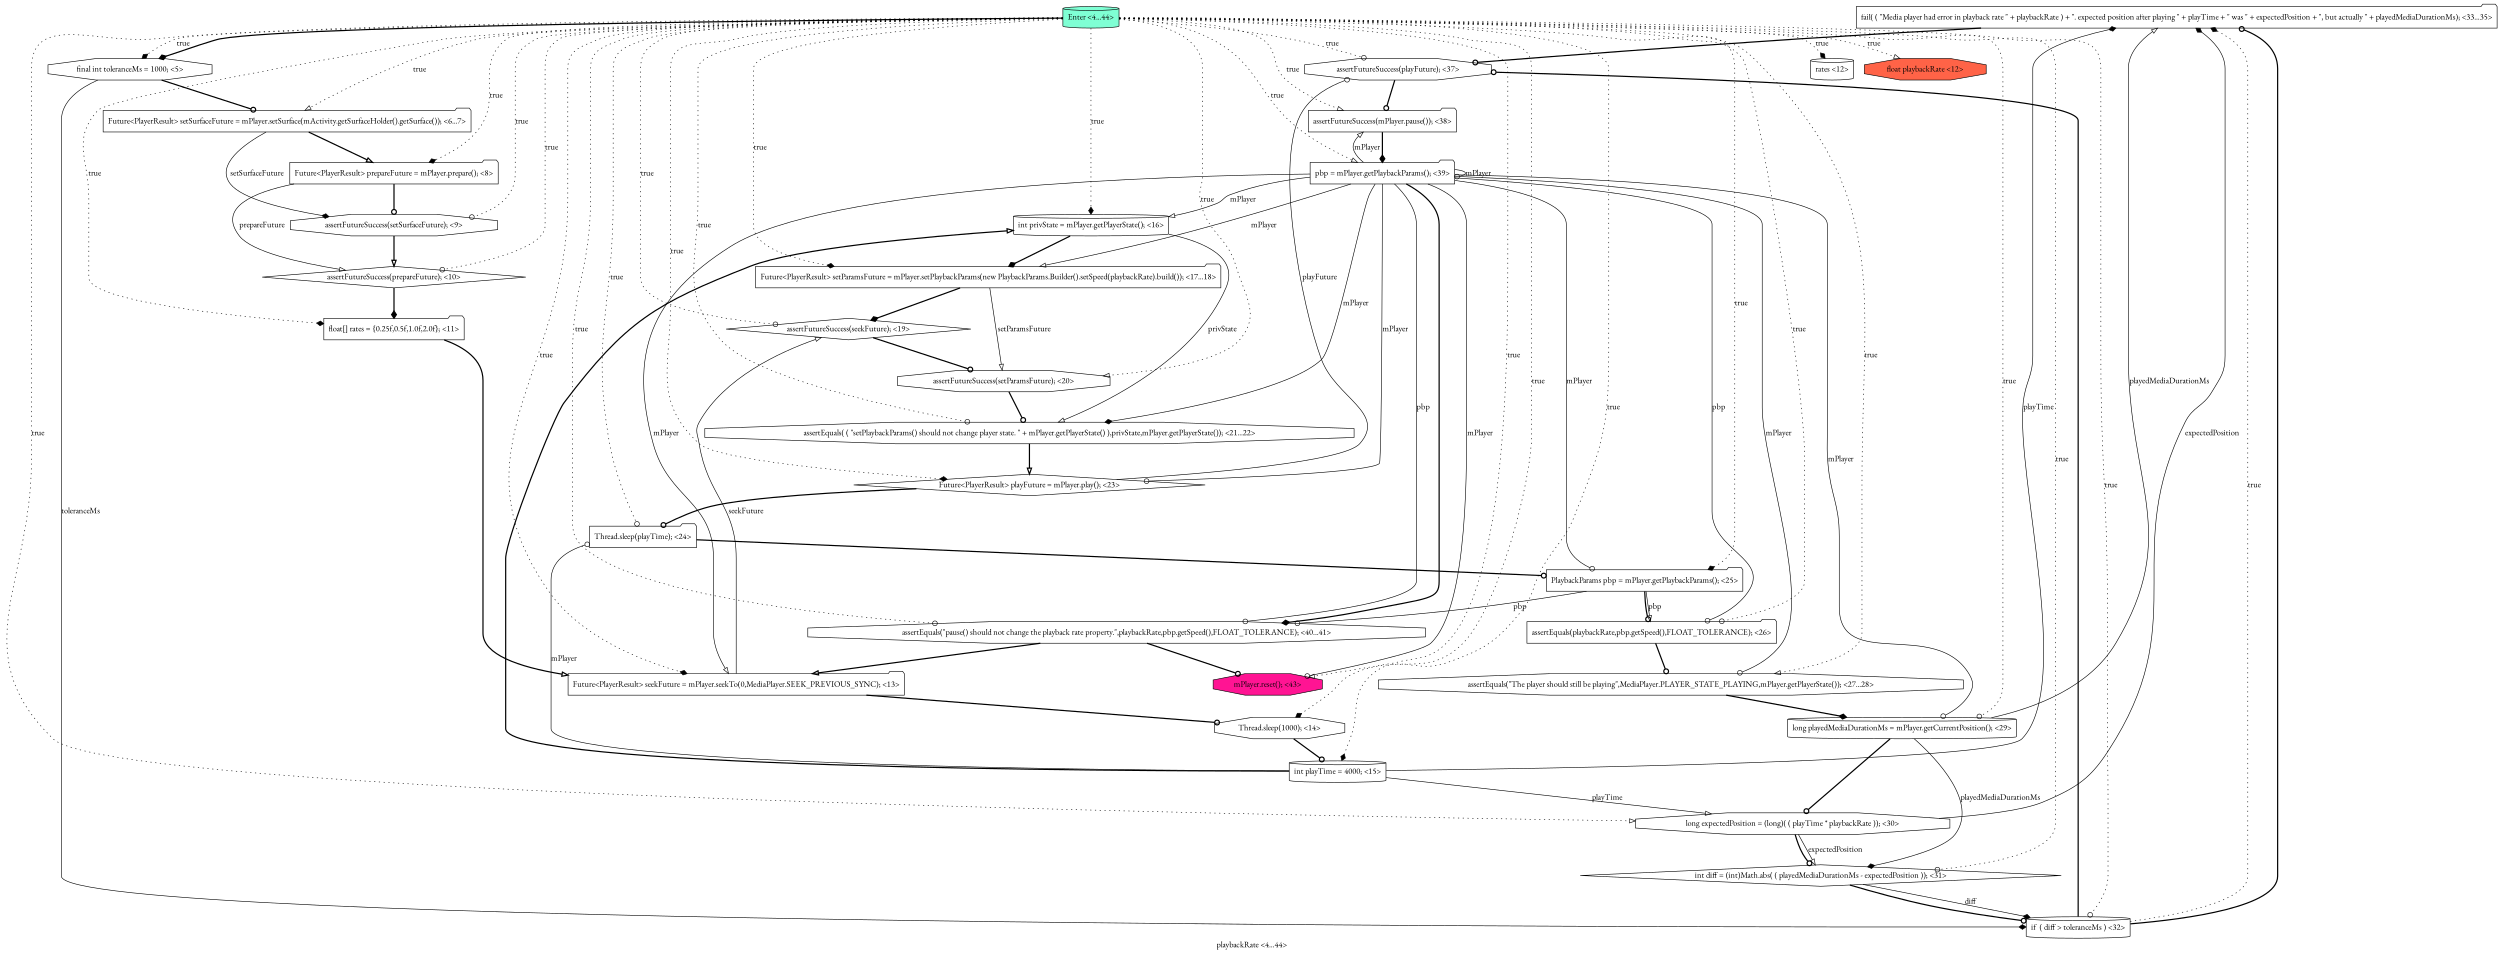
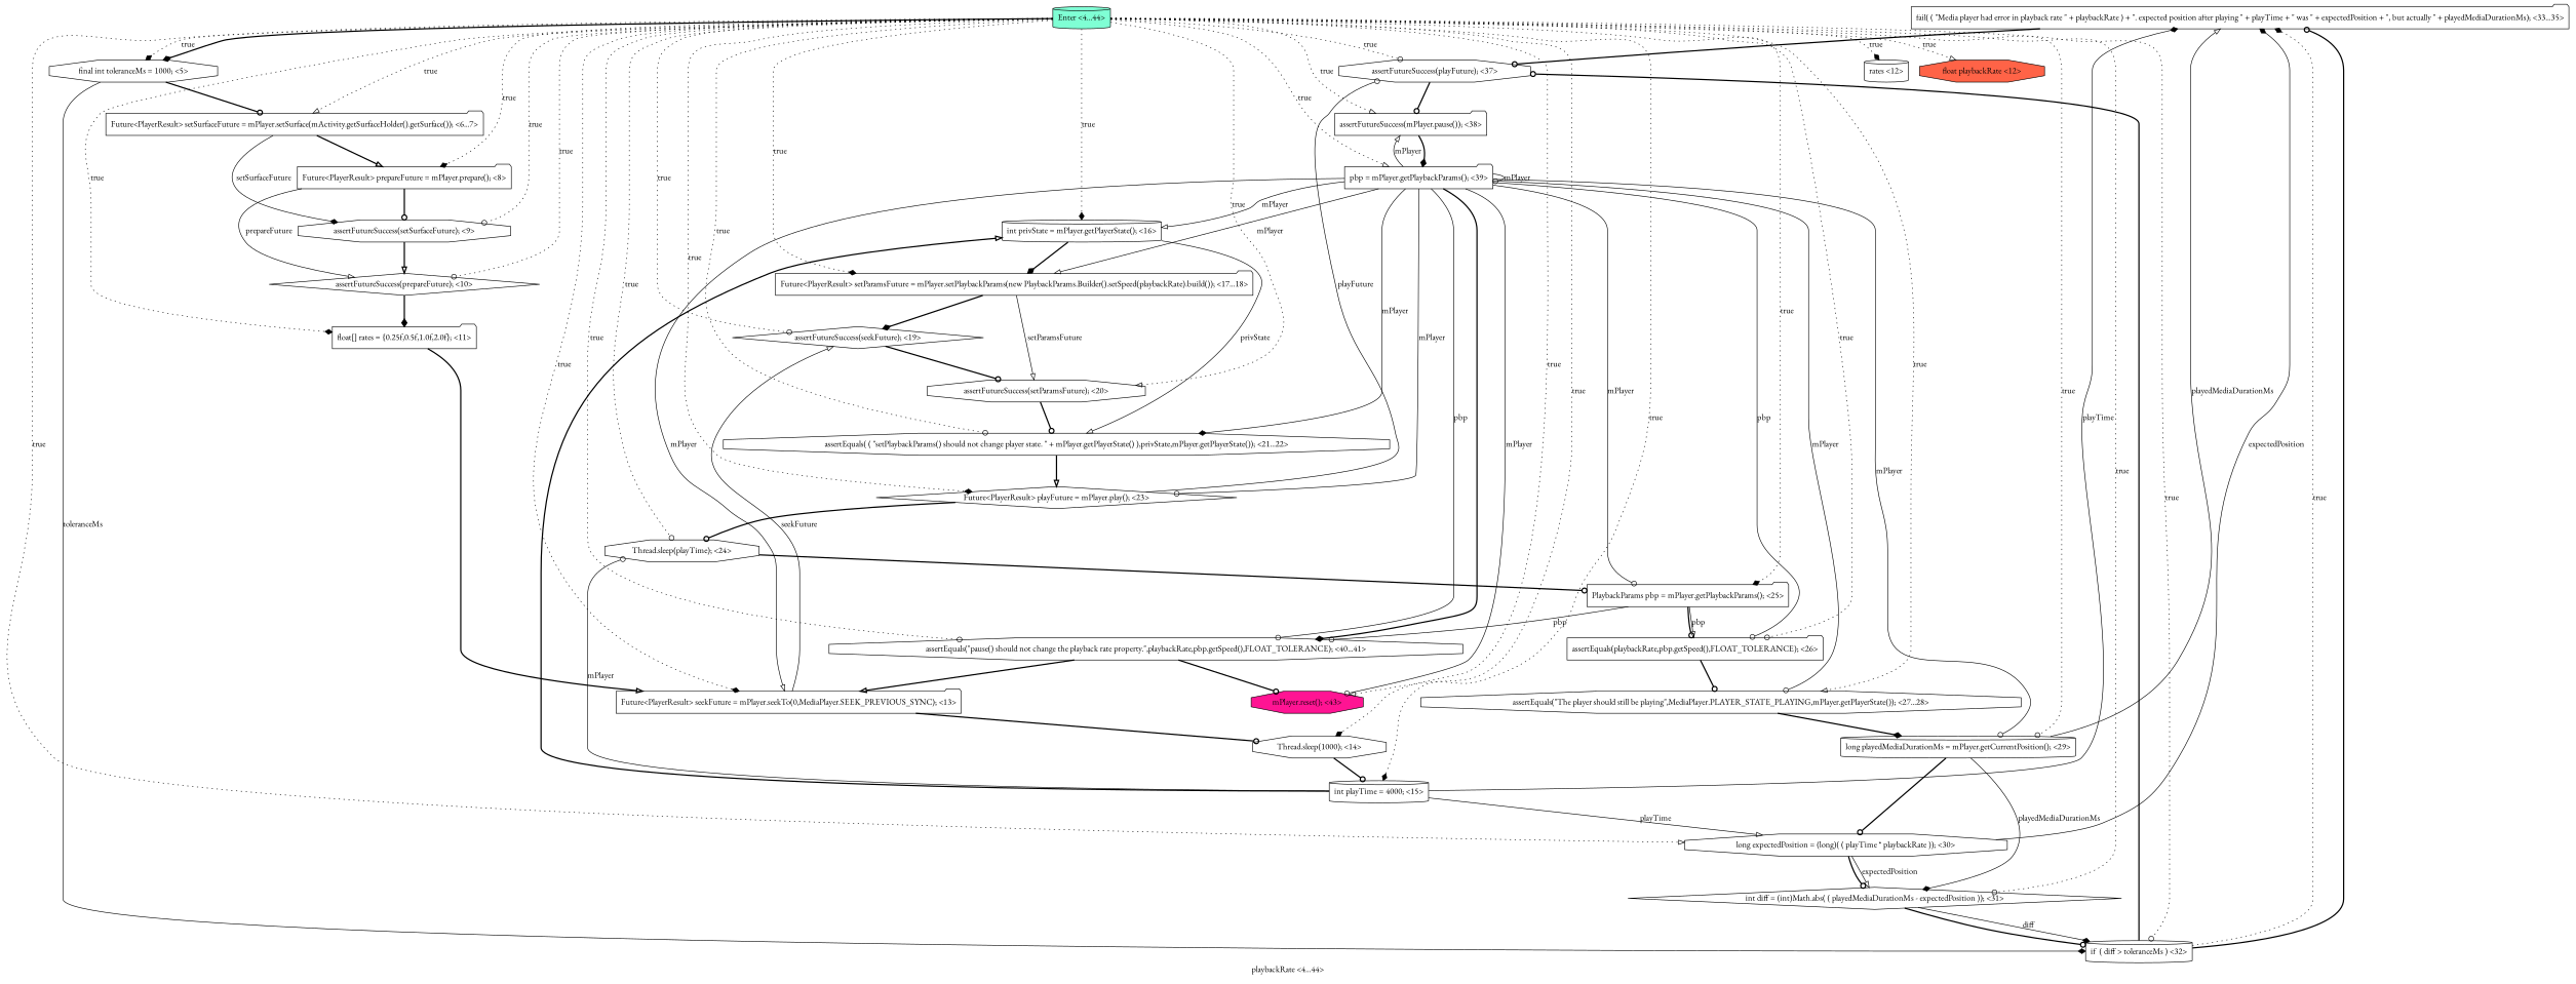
  digraph {
    fontname="EB Garamond"
    label="playbackRate <4...44>"
    node [fillcolor=white fontname="EB Garamond" shape=folder style=filled]
    edge [arrowhead=odot fontname="EB Garamond" style=bold]
    n1 [label="fail( ( \"Media player had error in playback rate \" + playbackRate ) + \". expected position after playing \" + playTime + \" was \" + expectedPosition + \", but actually \" + playedMediaDurationMs); <33...35>"]
    n2 [label="assertFutureSuccess(playFuture); <37>" shape=octagon]
    n3 [label="assertFutureSuccess(mPlayer.pause()); <38>"]
    n4 [label="assertEquals(\"The player should still be playing\",MediaPlayer.PLAYER_STATE_PLAYING,mPlayer.getPlayerState()); <27...28>" shape=octagon]
    n5 [label="long playedMediaDurationMs = mPlayer.getCurrentPosition(); <29>" shape=cylinder]
    n6 [label="long expectedPosition = (long)( ( playTime * playbackRate )); <30>" shape=octagon]
    n7 [label="int diff = (int)Math.abs( ( playedMediaDurationMs - expectedPosition )); <31>" shape=diamond]
    n8 [label="pbp = mPlayer.getPlaybackParams(); <39>"]
    n9 [label="float[] rates = {0.25f,0.5f,1.0f,2.0f}; <11>"]
    n10 [label="Future<PlayerResult> seekFuture = mPlayer.seekTo(0,MediaPlayer.SEEK_PREVIOUS_SYNC); <13>"]
    n11 [label="Thread.sleep(1000); <14>" shape=octagon]
    n12 [label="assertFutureSuccess(seekFuture); <19>" shape=diamond]
-   n13 [label="Thread.sleep(playTime); <24>"]
+   n13 [label="Thread.sleep(playTime); <24>" shape=octagon]
    n14 [label="PlaybackParams pbp = mPlayer.getPlaybackParams(); <25>"]
    n15 [label="assertEquals(\"pause() should not change the playback rate property.\",playbackRate,pbp.getSpeed(),FLOAT_TOLERANCE); <40...41>" shape=octagon]
    n16 [label="assertEquals(playbackRate,pbp.getSpeed(),FLOAT_TOLERANCE); <26>"]
    n17 [label="int playTime = 4000; <15>" shape=cylinder]
    n18 [label="assertFutureSuccess(setParamsFuture); <20>" shape=octagon]
    n19 [label="Future<PlayerResult> setParamsFuture = mPlayer.setPlaybackParams(new PlaybackParams.Builder().setSpeed(playbackRate).build()); <17...18>"]
    n20 [label="assertEquals( ( \"setPlaybackParams() should not change player state. \" + mPlayer.getPlayerState() ),privState,mPlayer.getPlayerState()); <21...22>" shape=octagon]
    n21 [fillcolor=deeppink label="mPlayer.reset(); <43>" shape=octagon]
    n22 [label="Future<PlayerResult> playFuture = mPlayer.play(); <23>" shape=diamond]
    n23 [label="int privState = mPlayer.getPlayerState(); <16>" shape=cylinder]
    n24 [label="final int toleranceMs = 1000; <5>" shape=octagon]
    n25 [label="if  ( diff > toleranceMs ) <32>" shape=cylinder]
    n26 [label="Future<PlayerResult> setSurfaceFuture = mPlayer.setSurface(mActivity.getSurfaceHolder().getSurface()); <6...7>"]
    n27 [label="Future<PlayerResult> prepareFuture = mPlayer.prepare(); <8>"]
    n28 [label="assertFutureSuccess(setSurfaceFuture); <9>" shape=octagon]
    n29 [fillcolor=aquamarine label="Enter <4...44>" shape=cylinder]
    n30 [label="rates <12>" shape=cylinder]
    n31 [label="assertFutureSuccess(prepareFuture); <10>" shape=diamond]
    n32 [fillcolor=tomato label="float playbackRate <12>" shape=octagon]
    n1 -> n2
    n2 -> n3
    n3 -> n8 [arrowhead=diamond]
    n4 -> n5 [arrowhead=diamond]
    n5 -> n1 [arrowhead=onormal label=playedMediaDurationMs style=solid]
    n5 -> n6
    n5 -> n7 [arrowhead=diamond label=playedMediaDurationMs style=solid]
    n6 -> n1 [arrowhead=diamond label=expectedPosition style=solid]
    n6 -> n7 [arrowhead=onormal label=expectedPosition style=solid]
    n6 -> n7
    n7 -> n25 [arrowhead=diamond label=diff style=solid]
    n7 -> n25
    n8 -> n3 [arrowhead=onormal label=mPlayer style=solid]
    n8 -> n4 [label=mPlayer style=solid]
    n8 -> n5 [label=mPlayer style=solid]
    n8 -> n8 [label=mPlayer style=solid]
    n8 -> n10 [arrowhead=onormal label=mPlayer style=solid]
    n8 -> n14 [label=mPlayer style=solid]
    n8 -> n15 [label=pbp style=solid]
    n8 -> n15 [arrowhead=diamond]
    n8 -> n16 [label=pbp style=solid]
    n8 -> n19 [arrowhead=onormal label=mPlayer style=solid]
    n8 -> n20 [arrowhead=diamond label=mPlayer style=solid]
    n8 -> n21 [label=mPlayer style=solid]
    n8 -> n22 [label=mPlayer style=solid]
    n8 -> n23 [arrowhead=onormal label=mPlayer style=solid]
    n9 -> n10 [arrowhead=onormal]
    n10 -> n11
    n10 -> n12 [arrowhead=onormal label=seekFuture style=solid]
    n11 -> n17
    n12 -> n18
    n13 -> n14
    n14 -> n15 [label=pbp style=solid]
    n14 -> n16 [arrowhead=onormal label=pbp style=solid]
    n14 -> n16
    n15 -> n10 [arrowhead=onormal]
    n15 -> n21
    n16 -> n4
    n17 -> n1 [arrowhead=diamond label=playTime style=solid]
    n17 -> n6 [arrowhead=onormal label=playTime style=solid]
    n17 -> n13 [label=mPlayer style=solid]
    n17 -> n23 [arrowhead=onormal]
    n18 -> n20
    n19 -> n12 [arrowhead=diamond]
    n19 -> n18 [arrowhead=onormal label=setParamsFuture style=solid]
    n20 -> n22 [arrowhead=onormal]
    n22 -> n2 [label=playFuture style=solid]
    n22 -> n13
    n23 -> n19 [arrowhead=diamond]
    n23 -> n20 [arrowhead=onormal label=privState style=solid]
    n24 -> n25 [arrowhead=diamond label=toleranceMs style=solid]
    n24 -> n26
    n25 -> n1 [arrowhead=diamond label=true style=dotted]
    n25 -> n1
    n25 -> n2
    n26 -> n27 [arrowhead=onormal]
    n26 -> n28 [arrowhead=diamond label=setSurfaceFuture style=solid]
    n27 -> n28
    n27 -> n31 [arrowhead=onormal label=prepareFuture style=solid]
    n28 -> n31 [arrowhead=onormal]
    n29 -> n2 [label=true style=dotted]
    n29 -> n3 [arrowhead=onormal label=true style=dotted]
    n29 -> n4 [arrowhead=onormal label=true style=dotted]
    n29 -> n5 [label=true style=dotted]
    n29 -> n6 [arrowhead=onormal label=true style=dotted]
    n29 -> n7 [label=true style=dotted]
    n29 -> n8 [arrowhead=onormal label=true style=dotted]
    n29 -> n9 [arrowhead=diamond label=true style=dotted]
    n29 -> n10 [arrowhead=diamond label=true style=dotted]
    n29 -> n11 [arrowhead=diamond label=true style=dotted]
    n29 -> n12 [label=true style=dotted]
    n29 -> n13 [label=true style=dotted]
    n29 -> n14 [arrowhead=diamond label=true style=dotted]
    n29 -> n15 [label=true style=dotted]
    n29 -> n16 [label=true style=dotted]
    n29 -> n17 [arrowhead=diamond label=true style=dotted]
    n29 -> n18 [arrowhead=onormal label=true style=dotted]
    n29 -> n19 [arrowhead=diamond label=true style=dotted]
    n29 -> n20 [label=true style=dotted]
    n29 -> n21 [arrowhead=onormal label=true style=dotted]
    n29 -> n22 [arrowhead=diamond label=true style=dotted]
    n29 -> n23 [arrowhead=diamond label=true style=dotted]
    n29 -> n24 [arrowhead=diamond label=true style=dotted]
    n29 -> n24 [arrowhead=diamond]
    n29 -> n25 [label=true style=dotted]
    n29 -> n26 [arrowhead=onormal label=true style=dotted]
    n29 -> n27 [arrowhead=diamond label=true style=dotted]
    n29 -> n28 [label=true style=dotted]
    n29 -> n30 [arrowhead=diamond label=true style=dotted]
    n29 -> n31 [label=true style=dotted]
    n29 -> n32 [arrowhead=onormal label=true style=dotted]
    n31 -> n9 [arrowhead=diamond]
  }
